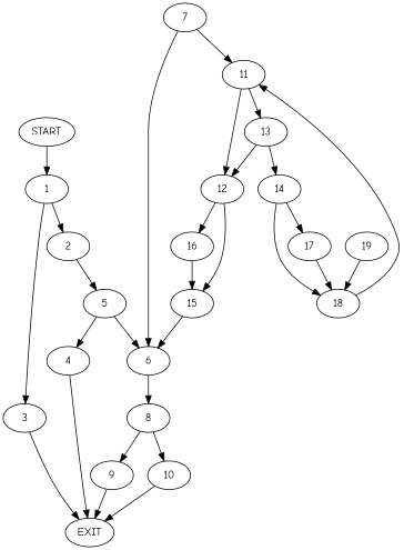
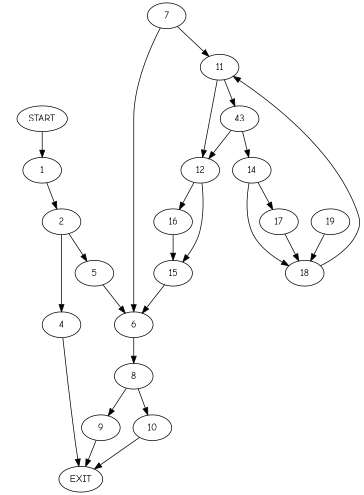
  digraph {
    fontname="Comic Neue"
    node [fontname="Comic Neue"]
    edge [fontname="Comic Neue"]
    n1 [label=START]
    1
    2
-   3
    n5 [label=EXIT]
    4
    5
    6
    8
    7
    11
    9
    10
    12
-   13
+   13 [label=43]
    15
    16
    14
    17
    18
    19
    n1 -> 1
    1 -> 2
-   1 -> 3
-   5 -> 4
+   2 -> 4
    2 -> 5
-   3 -> n5
    4 -> n5
    5 -> 6
    6 -> 8
    8 -> 9
    8 -> 10
    7 -> 6
    7 -> 11
    11 -> 12
    11 -> 13
    9 -> n5
    10 -> n5
    12 -> 15
    12 -> 16
    13 -> 12
    13 -> 14
    15 -> 6
    16 -> 15
    14 -> 17
    14 -> 18
    17 -> 18
    18 -> 11
    19 -> 18
  }
